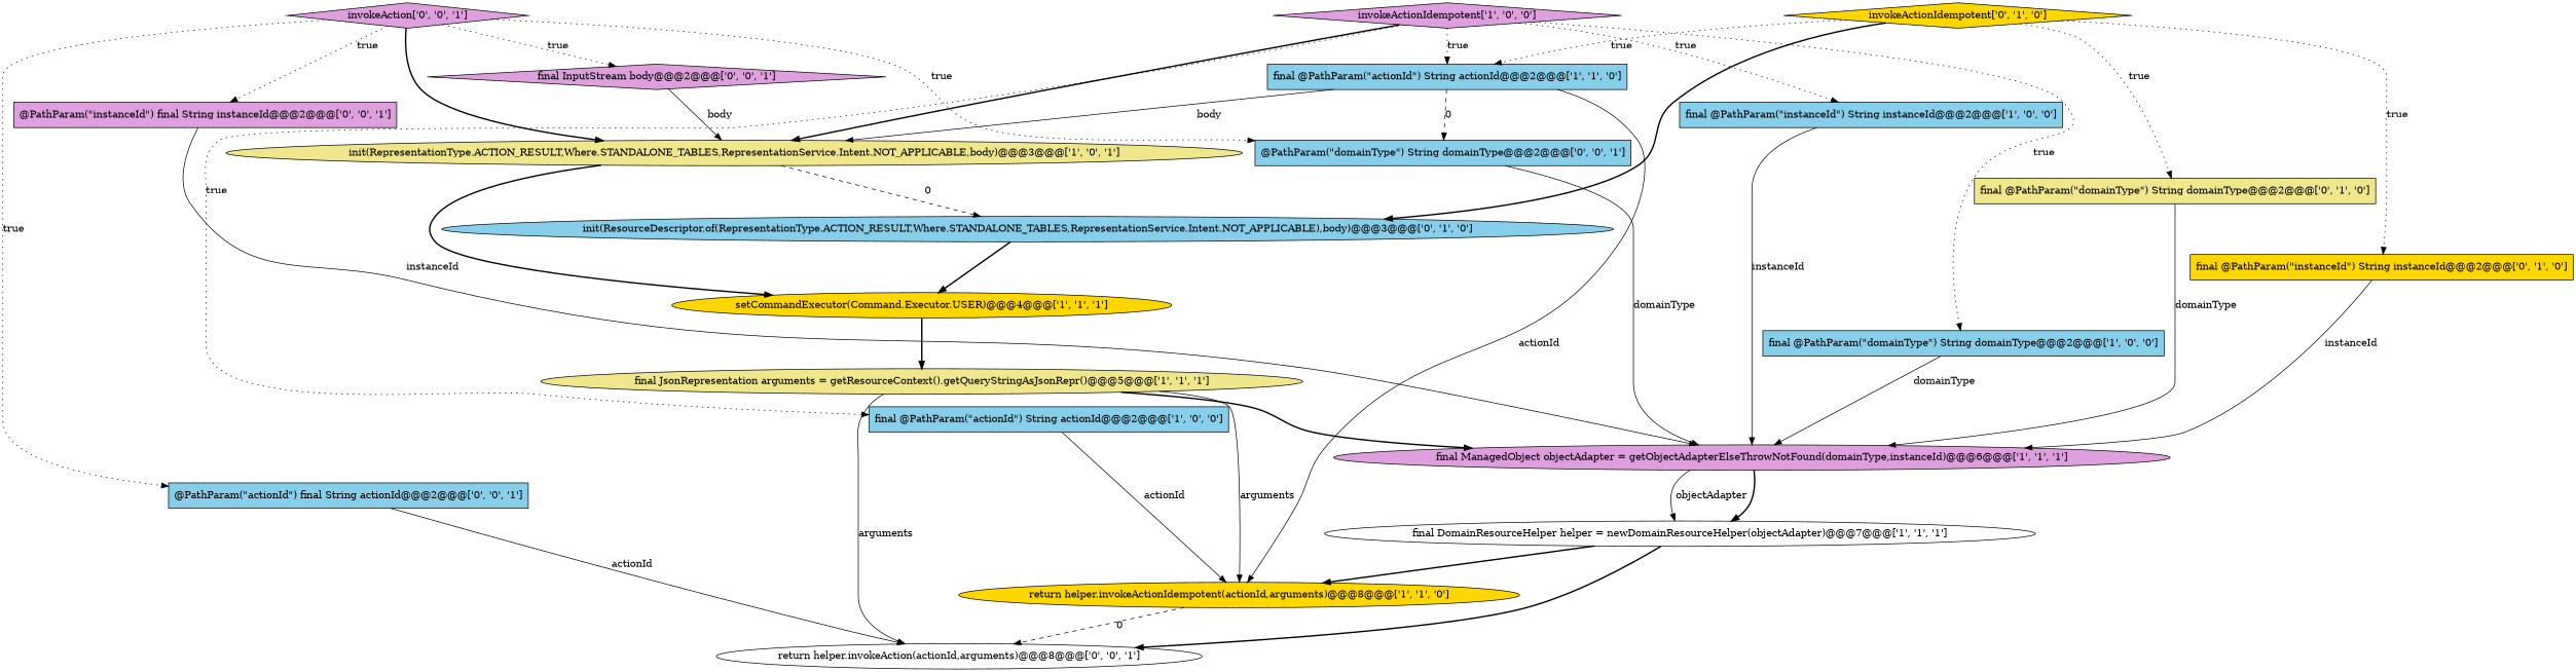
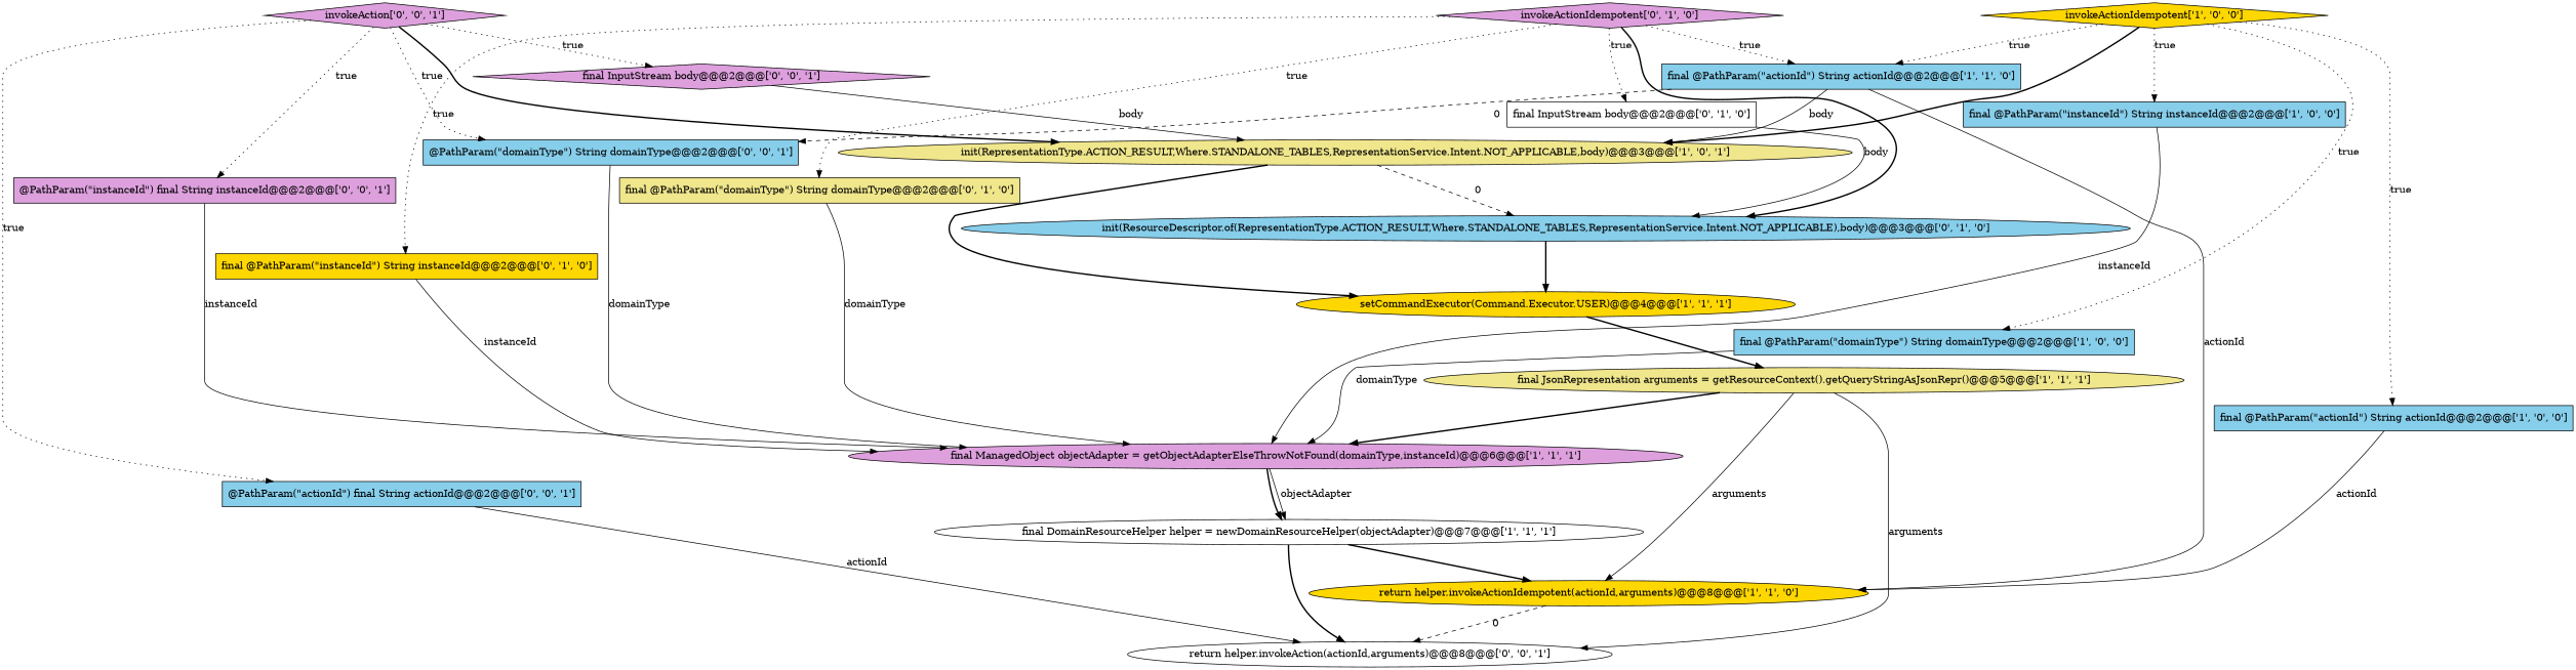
  digraph {
    node [fillcolor=skyblue shape=box style=filled]
    edge [style=solid]
    n1 [label="final @PathParam(\"instanceId\") String instanceId@@@2@@@['1', '0', '0']"]
    n2 [fillcolor=plum label="final ManagedObject objectAdapter = getObjectAdapterElseThrowNotFound(domainType,instanceId)@@@6@@@['1', '1', '1']" shape=ellipse]
    n3 [fillcolor=white label="final DomainResourceHelper helper = newDomainResourceHelper(objectAdapter)@@@7@@@['1', '1', '1']" shape=ellipse]
    n4 [label="init(ResourceDescriptor.of(RepresentationType.ACTION_RESULT,Where.STANDALONE_TABLES,RepresentationService.Intent.NOT_APPLICABLE),body)@@@3@@@['0', '1', '0']" shape=ellipse]
    n5 [fillcolor=gold label="setCommandExecutor(Command.Executor.USER)@@@4@@@['1', '1', '1']" shape=ellipse]
    n6 [fillcolor=khaki label="final JsonRepresentation arguments = getResourceContext().getQueryStringAsJsonRepr()@@@5@@@['1', '1', '1']" shape=ellipse]
-   n7 [fillcolor=gold label="invokeActionIdempotent['0', '1', '0']" shape=diamond]
+   n7 [fillcolor=plum label="invokeActionIdempotent['0', '1', '0']" shape=diamond]
+   n8 [fillcolor=white label="final InputStream body@@@2@@@['0', '1', '0']"]
    n9 [fillcolor=khaki label="final @PathParam(\"domainType\") String domainType@@@2@@@['0', '1', '0']"]
    n10 [fillcolor=gold label="final @PathParam(\"instanceId\") String instanceId@@@2@@@['0', '1', '0']"]
    n11 [label="final @PathParam(\"actionId\") String actionId@@@2@@@['1', '1', '0']"]
    n12 [label="@PathParam(\"domainType\") String domainType@@@2@@@['0', '0', '1']"]
    n13 [fillcolor=khaki label="init(RepresentationType.ACTION_RESULT,Where.STANDALONE_TABLES,RepresentationService.Intent.NOT_APPLICABLE,body)@@@3@@@['1', '0', '1']" shape=ellipse]
    n14 [fillcolor=gold label="return helper.invokeActionIdempotent(actionId,arguments)@@@8@@@['1', '1', '0']" shape=ellipse]
    n15 [label="final @PathParam(\"domainType\") String domainType@@@2@@@['1', '0', '0']"]
    n16 [fillcolor=white label="return helper.invokeAction(actionId,arguments)@@@8@@@['0', '0', '1']" shape=ellipse]
    n17 [fillcolor=plum label="invokeAction['0', '0', '1']" shape=diamond]
    n18 [fillcolor=plum label="@PathParam(\"instanceId\") final String instanceId@@@2@@@['0', '0', '1']"]
    n19 [fillcolor=plum label="final InputStream body@@@2@@@['0', '0', '1']" shape=diamond]
    n20 [label="@PathParam(\"actionId\") final String actionId@@@2@@@['0', '0', '1']"]
-   n21 [fillcolor=plum label="invokeActionIdempotent['1', '0', '0']" shape=diamond]
+   n21 [fillcolor=gold label="invokeActionIdempotent['1', '0', '0']" shape=diamond]
    n22 [label="final @PathParam(\"actionId\") String actionId@@@2@@@['1', '0', '0']"]
    n1 -> n2 [label=instanceId]
    n2 -> n3 [label=objectAdapter]
    n2 -> n3 [style=bold]
    n3 -> n14 [style=bold]
    n3 -> n16 [style=bold]
    n4 -> n5 [style=bold]
    n5 -> n6 [style=bold]
    n6 -> n2 [style=bold]
    n6 -> n14 [label=arguments]
    n6 -> n16 [label=arguments]
    n7 -> n4 [style=bold]
+   n7 -> n8 [label=true style=dotted]
    n7 -> n9 [label=true style=dotted]
    n7 -> n10 [label=true style=dotted]
    n7 -> n11 [label=true style=dotted]
+   n8 -> n4 [label=body]
    n9 -> n2 [label=domainType]
    n10 -> n2 [label=instanceId]
    n11 -> n12 [label=0 style=dashed]
    n11 -> n13 [label=body]
    n11 -> n14 [label=actionId]
    n12 -> n2 [label=domainType]
    n13 -> n4 [label=0 style=dashed]
    n13 -> n5 [style=bold]
    n14 -> n16 [label=0 style=dashed]
    n15 -> n2 [label=domainType]
    n17 -> n12 [label=true style=dotted]
    n17 -> n13 [style=bold]
    n17 -> n18 [label=true style=dotted]
    n17 -> n19 [label=true style=dotted]
    n17 -> n20 [label=true style=dotted]
    n18 -> n2 [label=instanceId]
    n19 -> n13 [label=body]
    n20 -> n16 [label=actionId]
    n21 -> n1 [label=true style=dotted]
    n21 -> n11 [label=true style=dotted]
    n21 -> n13 [style=bold]
    n21 -> n15 [label=true style=dotted]
    n21 -> n22 [label=true style=dotted]
    n22 -> n14 [label=actionId]
  }
